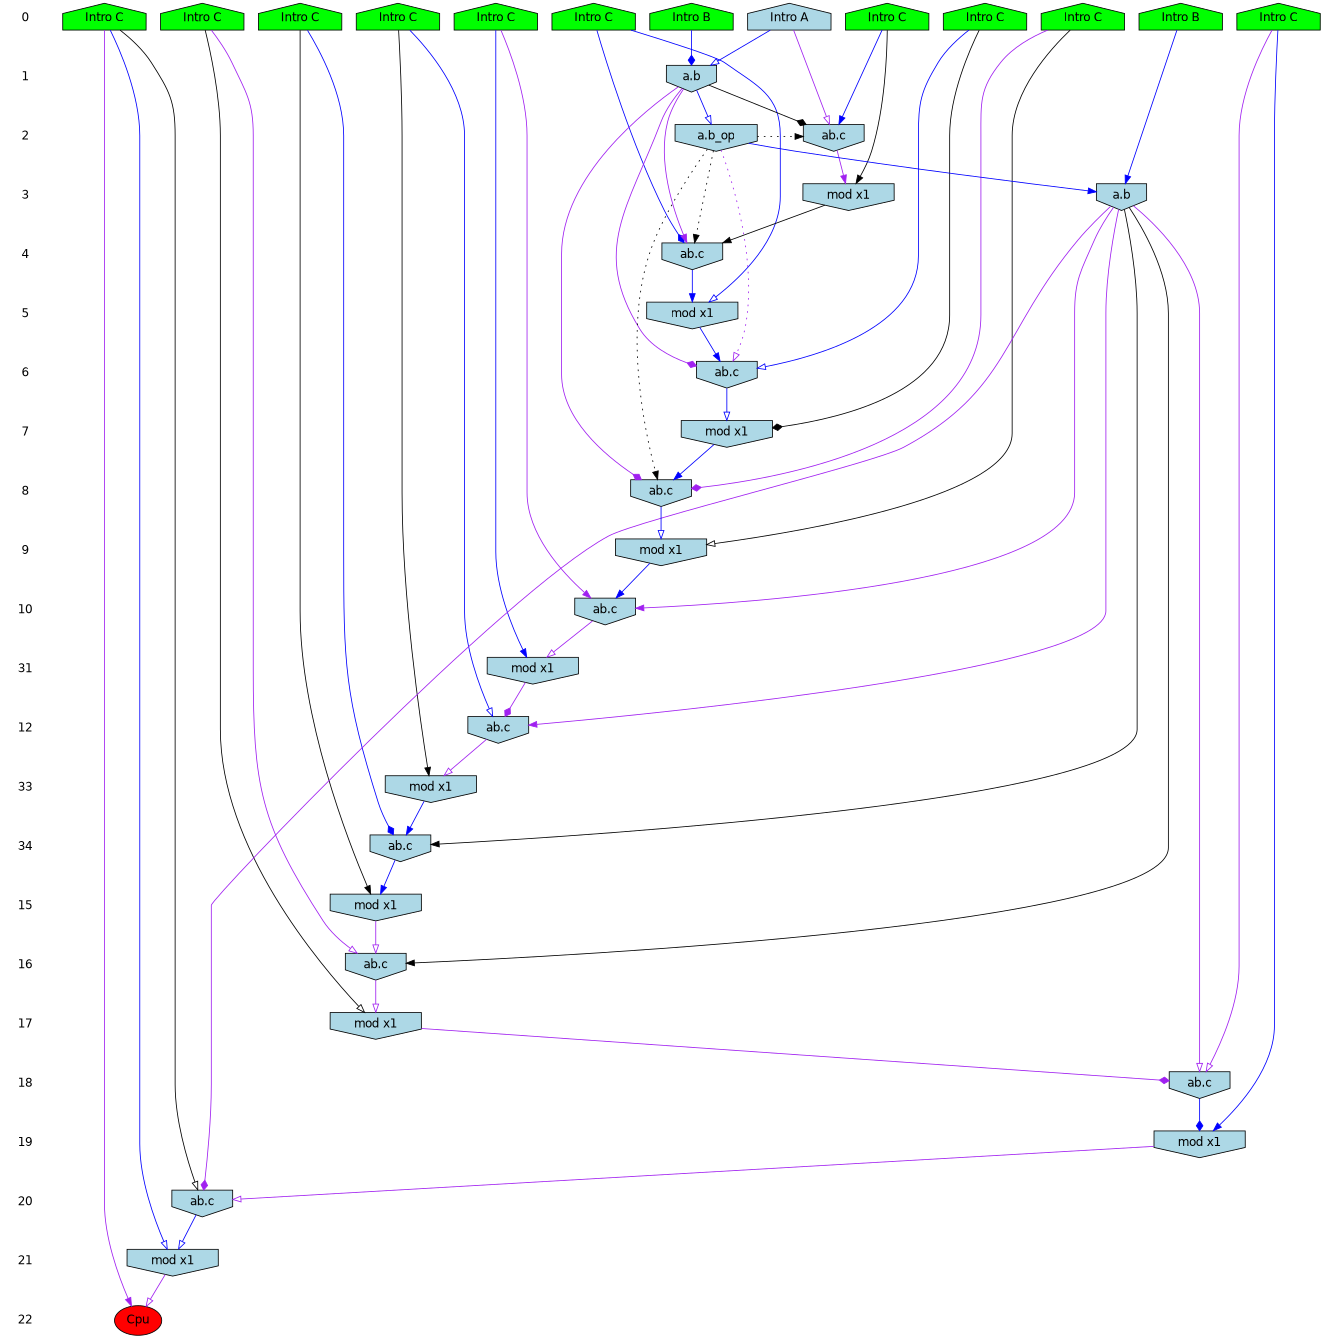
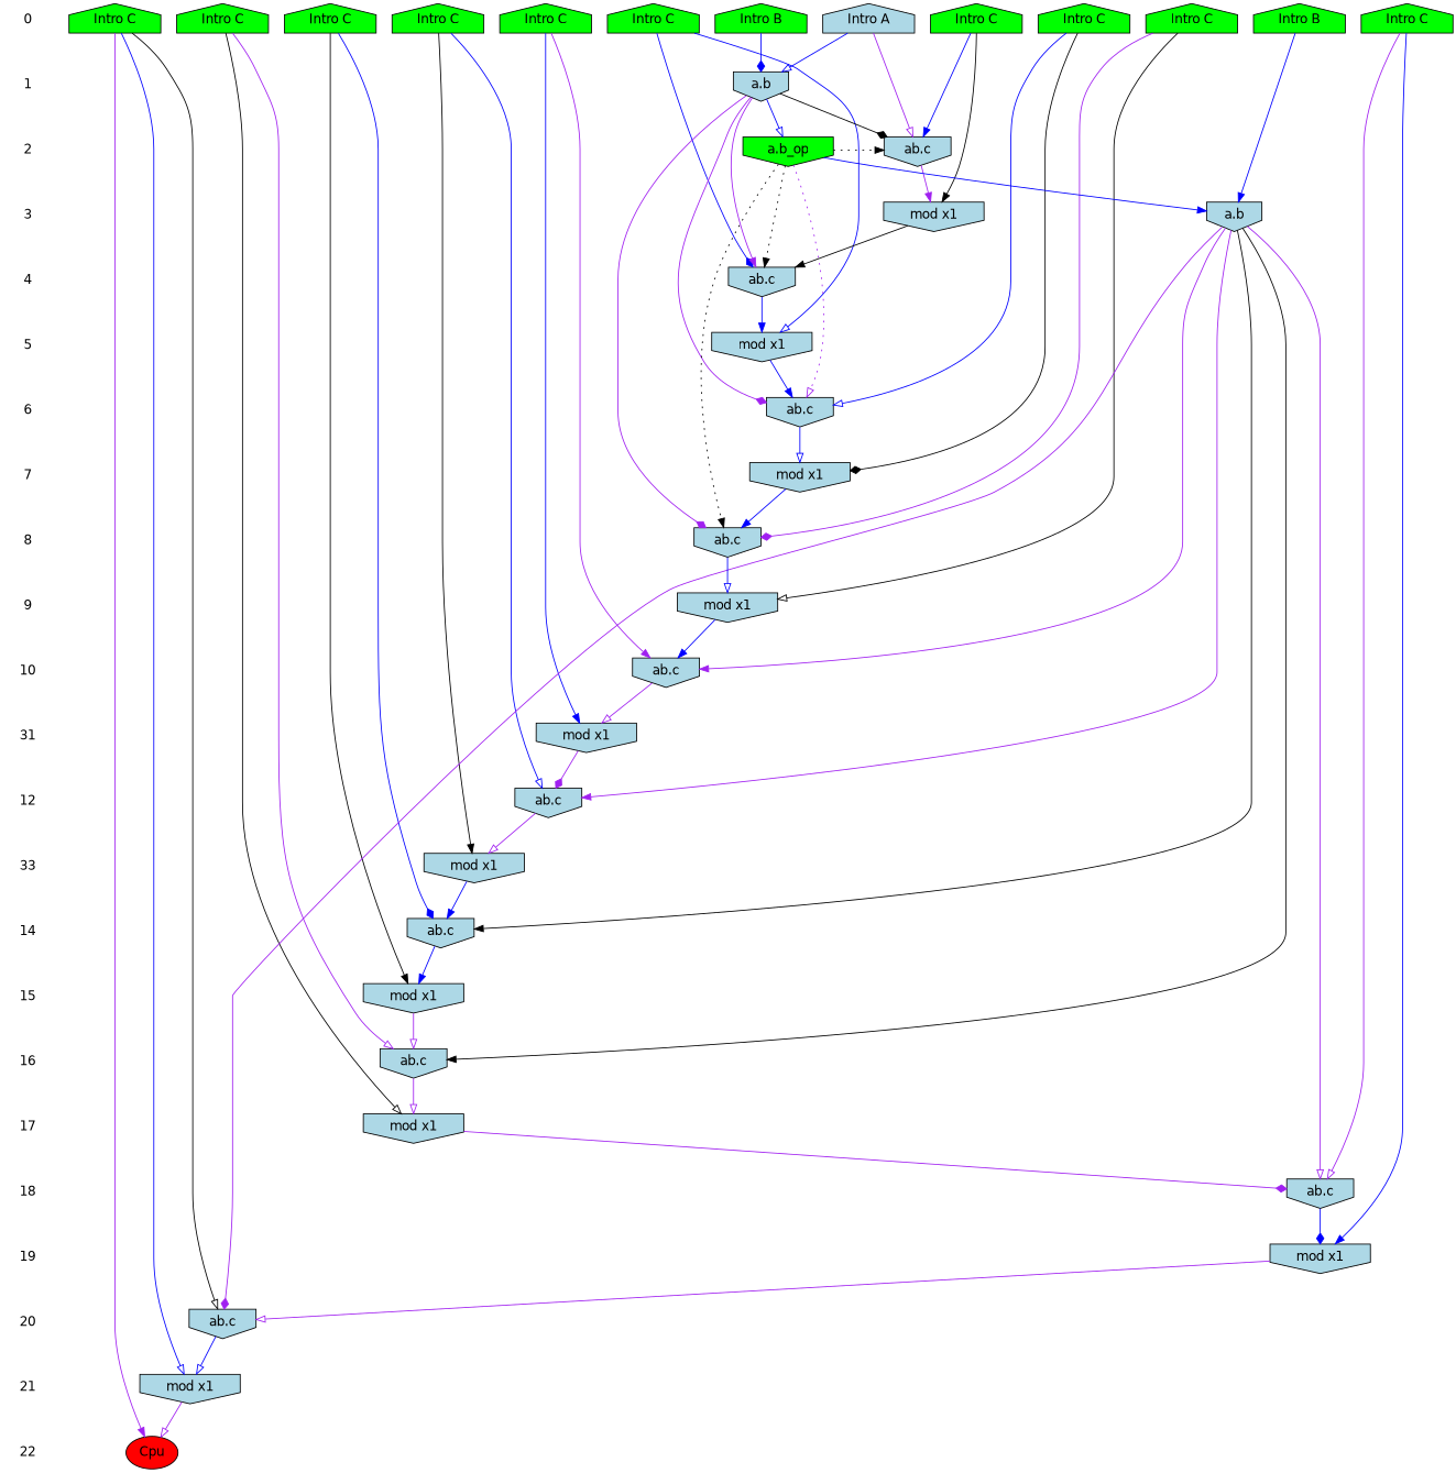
  digraph {
    fontname="DejaVu Sans"
    ranksep=.5
    node [fontname="DejaVu Sans" shape=plaintext fillcolor=lightblue style=filled]
    edge [fontname="DejaVu Sans" arrowhead=normal color=blue]
    0 [fillcolor="" style=""]
    n2 [label="Intro A" shape=house]
    n3 [fillcolor=green label="Intro B" shape=house]
    n4 [fillcolor=green label="Intro B" shape=house]
    n5 [fillcolor=green label="Intro C" shape=house]
    n6 [fillcolor=green label="Intro C" shape=house]
    n7 [fillcolor=green label="Intro C" shape=house]
    n8 [fillcolor=green label="Intro C" shape=house]
    n9 [fillcolor=green label="Intro C" shape=house]
    n10 [fillcolor=green label="Intro C" shape=house]
    n11 [fillcolor=green label="Intro C" shape=house]
    n12 [fillcolor=green label="Intro C" shape=house]
    n13 [fillcolor=green label="Intro C" shape=house]
    n14 [fillcolor=green label="Intro C" shape=house]
    1 [fillcolor="" style=""]
    n16 [label="a.b" shape=invhouse]
    2 [fillcolor="" style=""]
    n18 [label="ab.c" shape=invhouse]
-   n19 [label="a.b_op" shape=invhouse]
+   n19 [fillcolor=green label="a.b_op" shape=invhouse]
    3 [fillcolor="" style=""]
    n21 [label="mod x1" shape=invhouse]
    n22 [label="a.b" shape=invhouse]
    4 [fillcolor="" style=""]
    n24 [label="ab.c" shape=invhouse]
    5 [fillcolor="" style=""]
    n26 [label="mod x1" shape=invhouse]
    6 [fillcolor="" style=""]
    n28 [label="ab.c" shape=invhouse]
    7 [fillcolor="" style=""]
    n30 [label="mod x1" shape=invhouse]
    8 [fillcolor="" style=""]
    n32 [label="ab.c" shape=invhouse]
    9 [fillcolor="" style=""]
    n34 [label="mod x1" shape=invhouse]
    10 [fillcolor="" style=""]
    n36 [label="ab.c" shape=invhouse]
    n37 [label=31 fillcolor="" style=""]
    n38 [label="mod x1" shape=invhouse]
    12 [fillcolor="" style=""]
    n40 [label="ab.c" shape=invhouse]
    n41 [label=33 fillcolor="" style=""]
    n42 [label="mod x1" shape=invhouse]
-   14 [label=34 fillcolor="" style=""]
+   14 [fillcolor="" style=""]
    n44 [label="ab.c" shape=invhouse]
    15 [fillcolor="" style=""]
    n46 [label="mod x1" shape=invhouse]
    16 [fillcolor="" style=""]
    n48 [label="ab.c" shape=invhouse]
    17 [fillcolor="" style=""]
    n50 [label="mod x1" shape=invhouse]
    18 [fillcolor="" style=""]
    n52 [label="ab.c" shape=invhouse]
    19 [fillcolor="" style=""]
    n54 [label="mod x1" shape=invhouse]
    20 [fillcolor="" style=""]
    n56 [label="ab.c" shape=invhouse]
    21 [fillcolor="" style=""]
    n58 [label="mod x1" shape=invhouse]
    22 [fillcolor="" style=""]
    n60 [fillcolor=red label=Cpu shape=""]
    subgraph sub_1 {
      rank=same
      0
      n2
      n3
      n4
      n5
      n6
      n7
      n8
      n9
      n10
      n11
      n12
      n13
      n14
    }
    subgraph sub_2 {
      rank=same
      1
      n16
    }
    subgraph sub_3 {
      rank=same
      2
      n18
      n19
    }
    subgraph sub_4 {
      rank=same
      3
      n21
      n22
    }
    subgraph sub_5 {
      rank=same
      4
      n24
    }
    subgraph sub_6 {
      rank=same
      5
      n26
    }
    subgraph sub_7 {
      rank=same
      6
      n28
    }
    subgraph sub_8 {
      rank=same
      7
      n30
    }
    subgraph sub_9 {
      rank=same
      8
      n32
    }
    subgraph sub_10 {
      rank=same
      9
      n34
    }
    subgraph sub_11 {
      rank=same
      10
      n36
    }
    subgraph sub_12 {
      rank=same
      n37
      n38
    }
    subgraph sub_13 {
      rank=same
      12
      n40
    }
    subgraph sub_14 {
      rank=same
      n41
      n42
    }
    subgraph sub_15 {
      rank=same
      14
      n44
    }
    subgraph sub_16 {
      rank=same
      15
      n46
    }
    subgraph sub_17 {
      rank=same
      16
      n48
    }
    subgraph sub_18 {
      rank=same
      17
      n50
    }
    subgraph sub_19 {
      rank=same
      18
      n52
    }
    subgraph sub_20 {
      rank=same
      19
      n54
    }
    subgraph sub_21 {
      rank=same
      20
      n56
    }
    subgraph sub_22 {
      rank=same
      21
      n58
    }
    subgraph sub_23 {
      rank=same
      22
      n60
    }
    0 -> 1 [style=invis arrowhead="" color=""]
    n2 -> n16 [arrowhead=onormal]
    n2 -> n18 [arrowhead=onormal color=purple]
    n3 -> n22
    n4 -> n16 [arrowhead=diamond]
    n5 -> n18
    n5 -> n21 [color=black]
    n6 -> n36 [color=purple]
    n6 -> n38
    n7 -> n48 [arrowhead=onormal color=purple]
    n7 -> n50 [arrowhead=onormal color=black]
    n8 -> n56 [arrowhead=onormal color=black]
    n8 -> n58 [arrowhead=onormal]
    n8 -> n60 [color=purple]
    n9 -> n28 [arrowhead=onormal]
    n9 -> n30 [arrowhead=diamond color=black]
    n10 -> n52 [arrowhead=onormal color=purple]
    n10 -> n54
    n11 -> n32 [arrowhead=diamond color=purple]
    n11 -> n34 [arrowhead=onormal color=black]
    n12 -> n44 [arrowhead=diamond]
    n12 -> n46 [color=black]
    n13 -> n24 [arrowhead=diamond]
    n13 -> n26 [arrowhead=onormal]
    n14 -> n40 [arrowhead=onormal]
    n14 -> n42 [color=black]
    1 -> 2 [style=invis arrowhead="" color=""]
    n16 -> n18 [arrowhead=diamond color=black]
    n16 -> n19 [arrowhead=onormal]
    n16 -> n24 [color=purple]
    n16 -> n28 [arrowhead=diamond color=purple]
    n16 -> n32 [arrowhead=diamond color=purple]
    2 -> 3 [style=invis arrowhead="" color=""]
    n18 -> n21 [color=purple]
    n19 -> n18 [color=black style=dotted]
    n19 -> n22
    n19 -> n24 [color=black style=dotted]
    n19 -> n28 [arrowhead=onormal color=purple style=dotted]
    n19 -> n32 [color=black style=dotted]
    3 -> 4 [style=invis arrowhead="" color=""]
    n21 -> n24 [color=black]
    n22 -> n36 [color=purple]
    n22 -> n40 [color=purple]
    n22 -> n44 [color=black]
    n22 -> n48 [color=black]
    n22 -> n52 [arrowhead=onormal color=purple]
    n22 -> n56 [arrowhead=diamond color=purple]
    4 -> 5 [style=invis arrowhead="" color=""]
    n24 -> n26
    5 -> 6 [style=invis arrowhead="" color=""]
    n26 -> n28
    6 -> 7 [style=invis arrowhead="" color=""]
    n28 -> n30 [arrowhead=onormal]
    7 -> 8 [style=invis arrowhead="" color=""]
    n30 -> n32
    8 -> 9 [style=invis arrowhead="" color=""]
    n32 -> n34 [arrowhead=onormal]
    9 -> 10 [style=invis arrowhead="" color=""]
    n34 -> n36
    10 -> n37 [style=invis arrowhead="" color=""]
    n36 -> n38 [arrowhead=onormal color=purple]
    n37 -> 12 [style=invis arrowhead="" color=""]
    n38 -> n40 [arrowhead=diamond color=purple]
    12 -> n41 [style=invis arrowhead="" color=""]
    n40 -> n42 [arrowhead=onormal color=purple]
    n41 -> 14 [style=invis arrowhead="" color=""]
    n42 -> n44
    14 -> 15 [style=invis arrowhead="" color=""]
    n44 -> n46
    15 -> 16 [style=invis arrowhead="" color=""]
    n46 -> n48 [arrowhead=onormal color=purple]
    16 -> 17 [style=invis arrowhead="" color=""]
    n48 -> n50 [arrowhead=onormal color=purple]
    17 -> 18 [style=invis arrowhead="" color=""]
    n50 -> n52 [arrowhead=diamond color=purple]
    18 -> 19 [style=invis arrowhead="" color=""]
    n52 -> n54 [arrowhead=diamond]
    19 -> 20 [style=invis arrowhead="" color=""]
    n54 -> n56 [arrowhead=onormal color=purple]
    20 -> 21 [style=invis arrowhead="" color=""]
    n56 -> n58 [arrowhead=onormal]
    21 -> 22 [style=invis arrowhead="" color=""]
    n58 -> n60 [arrowhead=onormal color=purple]
  }
